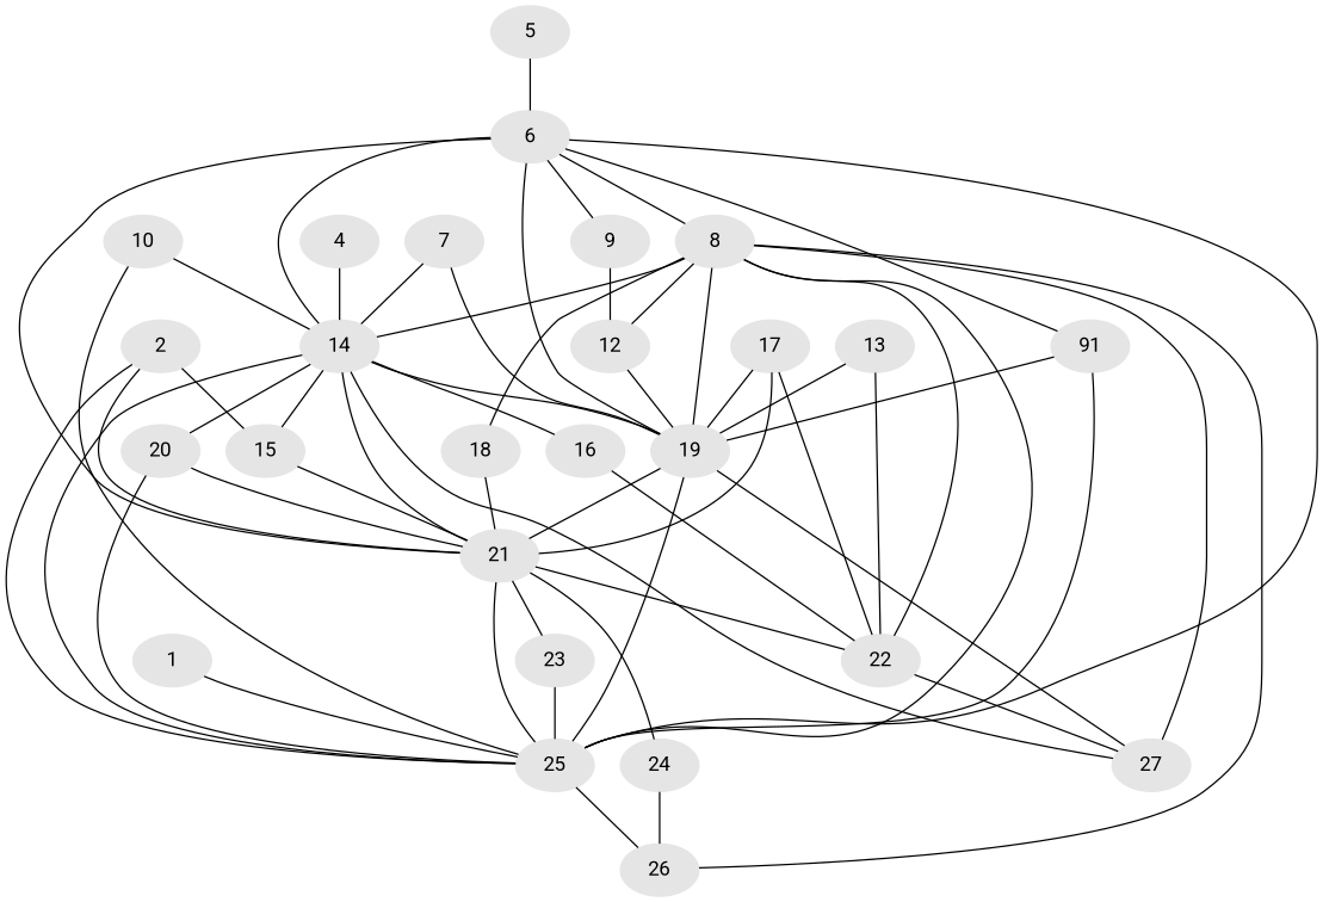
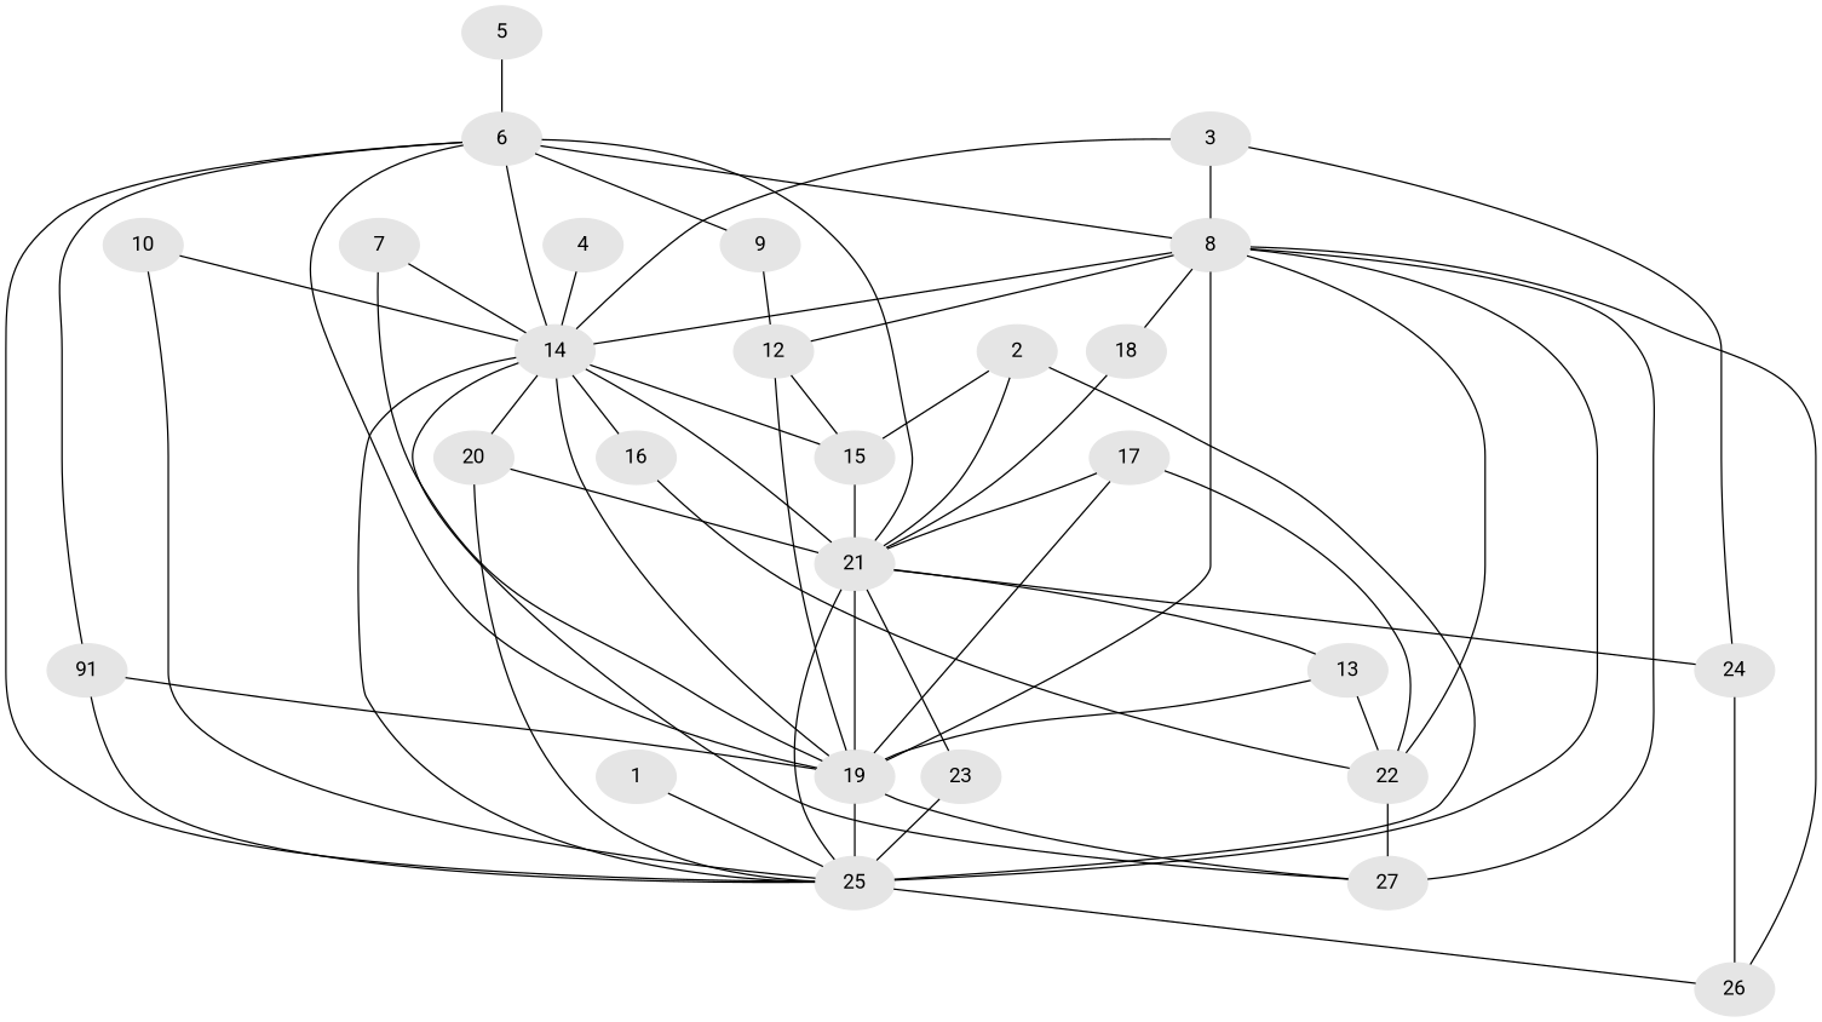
  graph {
    fontname=Roboto
    node [color=gray90 fontname=Roboto style=filled]
    edge [fontname=Roboto weight=1.0]
    1
    25
    26
    2
    15
    21
    24
    22
    23
+   3
    8
    14
    19
    12
    18
    27
    16
    20
    4
    5
    6
    9
    n23 [label=91]
    7
    10
    13
    17
    1 -- 25
    25 -- 26
    2 -- 25
    2 -- 15
    2 -- 21
    15 -- 21
    21 -- 25 [weight=2.0]
    21 -- 24
-   21 -- 22 [weight=2.0]
+   21 -- 13 [weight=2.0]
    21 -- 23
    24 -- 26
    22 -- 27
    23 -- 25 [weight=2.0]
+   3 -- 24
+   3 -- 8
+   3 -- 14
    8 -- 25 [weight=2.0]
    8 -- 26
    8 -- 22 [weight=2.0]
    8 -- 14 [weight=3.0]
    8 -- 19 [weight=10.0]
    8 -- 12
    8 -- 18
    8 -- 27 [weight=2.0]
    14 -- 25 [weight=2.0]
    14 -- 15
    14 -- 21 [weight=2.0]
    14 -- 19 [weight=6.0]
    14 -- 27
    14 -- 16 [weight=2.0]
    14 -- 20
    19 -- 25 [weight=5.0]
    19 -- 21 [weight=6.0]
    19 -- 27
+   12 -- 15
    12 -- 19 [weight=3.0]
    18 -- 21
    16 -- 22
    20 -- 25
    20 -- 21
    4 -- 14
    5 -- 6
    6 -- 25
    6 -- 21 [weight=2.0]
    6 -- 8 [weight=3.0]
    6 -- 14
    6 -- 19 [weight=4.0]
    6 -- 9
    6 -- n23
    9 -- 12
    n23 -- 25
    n23 -- 19 [weight=2.0]
    7 -- 14
    7 -- 19
    10 -- 25
    10 -- 14
    13 -- 22 [weight=2.0]
    13 -- 19 [weight=2.0]
    17 -- 21
    17 -- 22
    17 -- 19
  }
